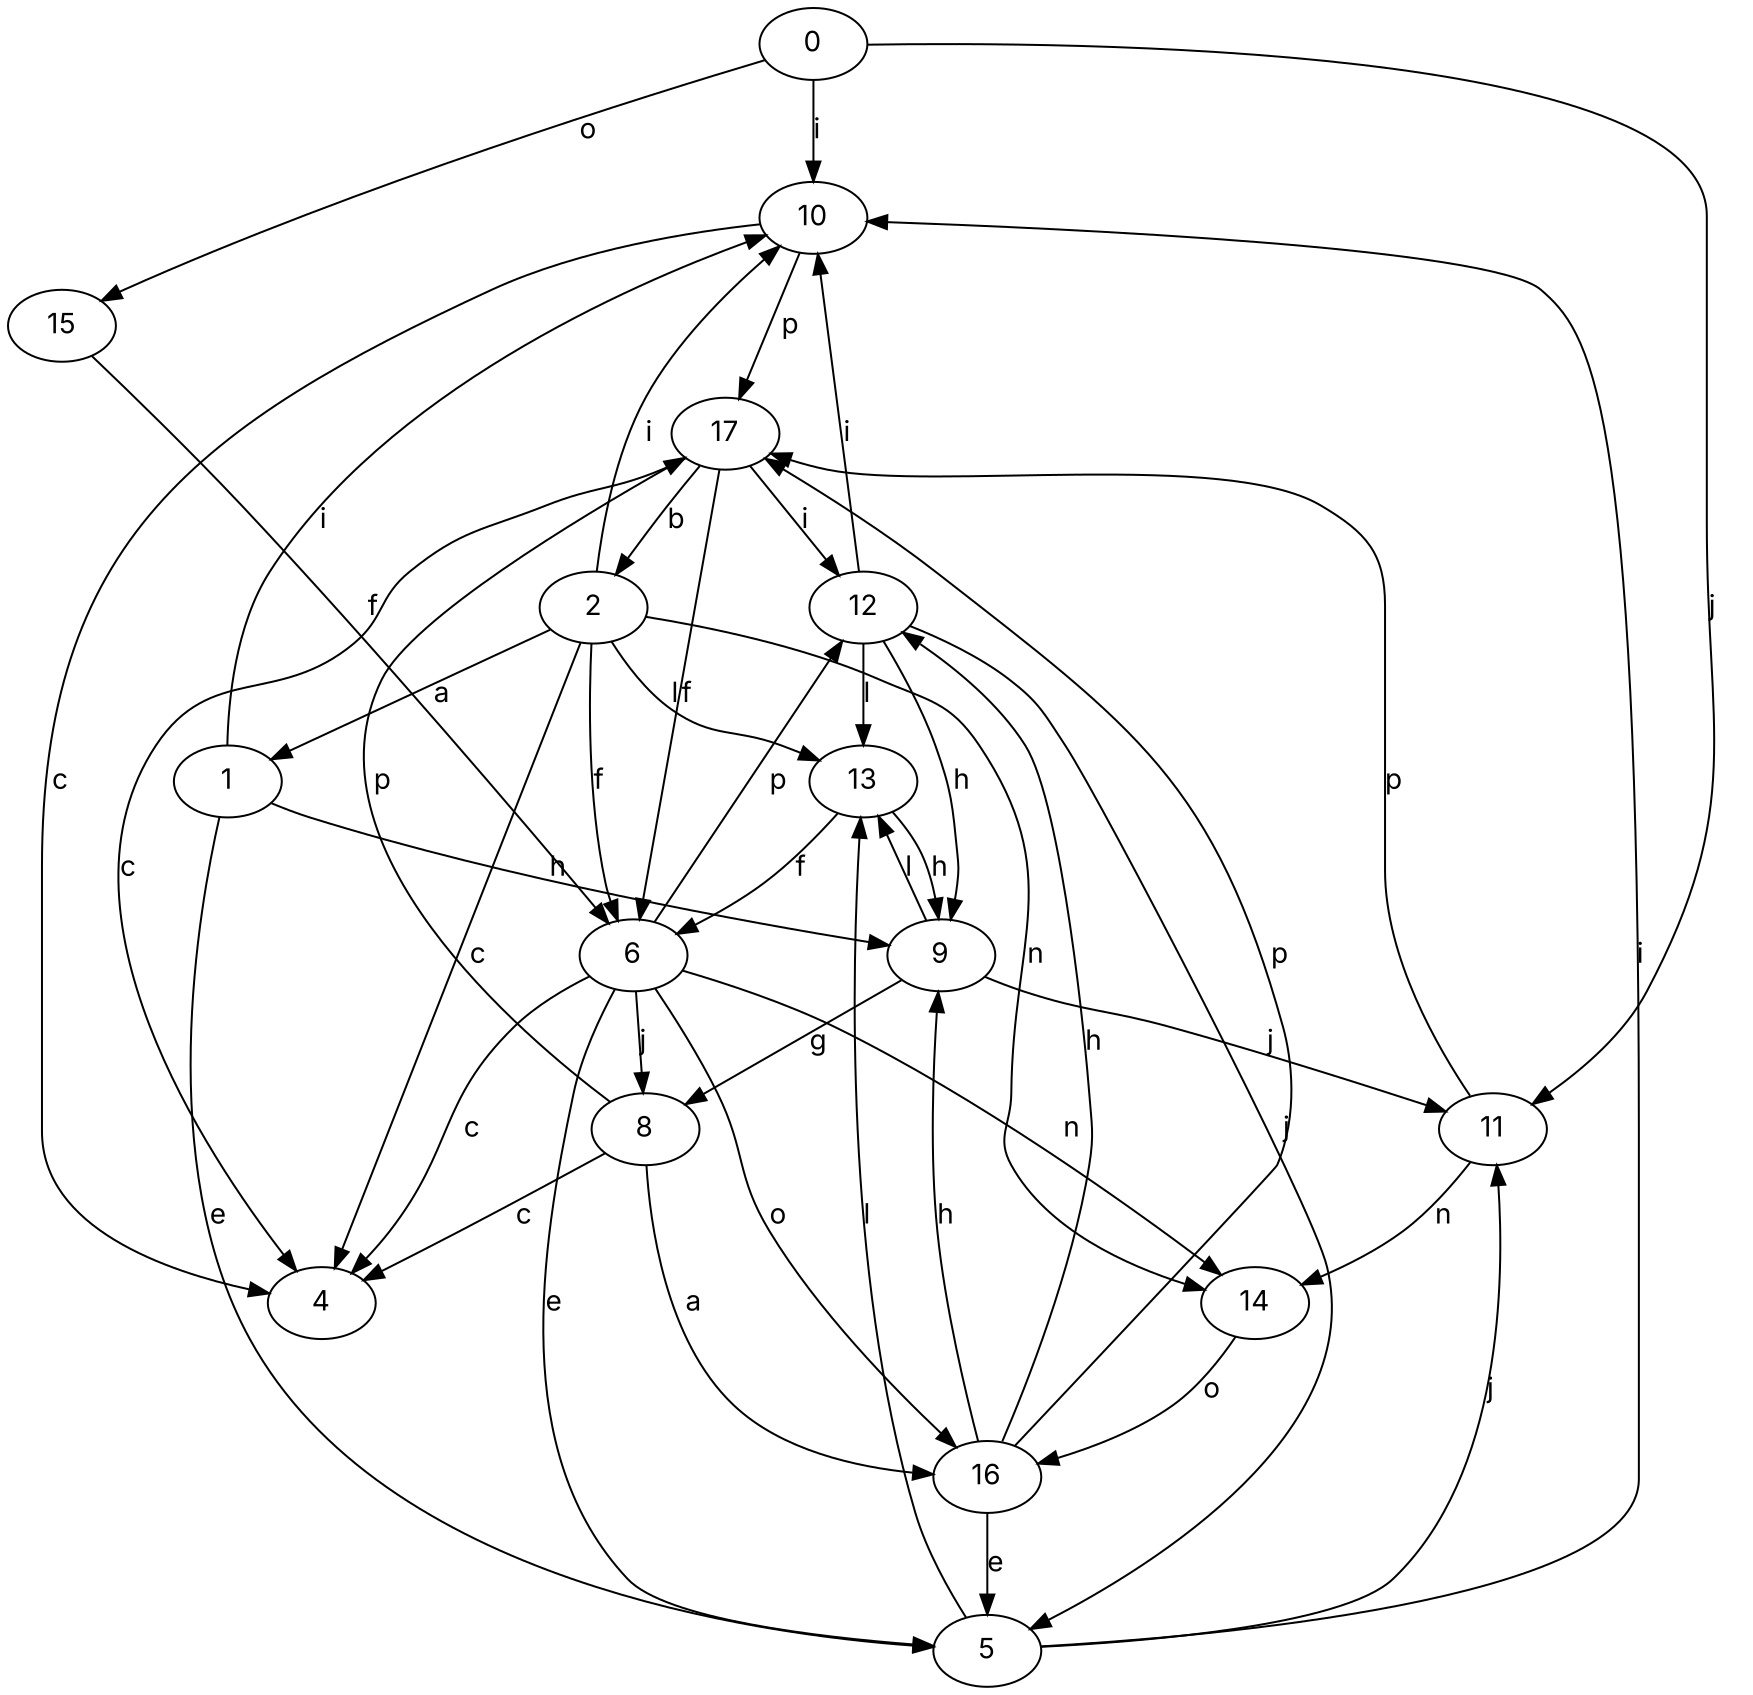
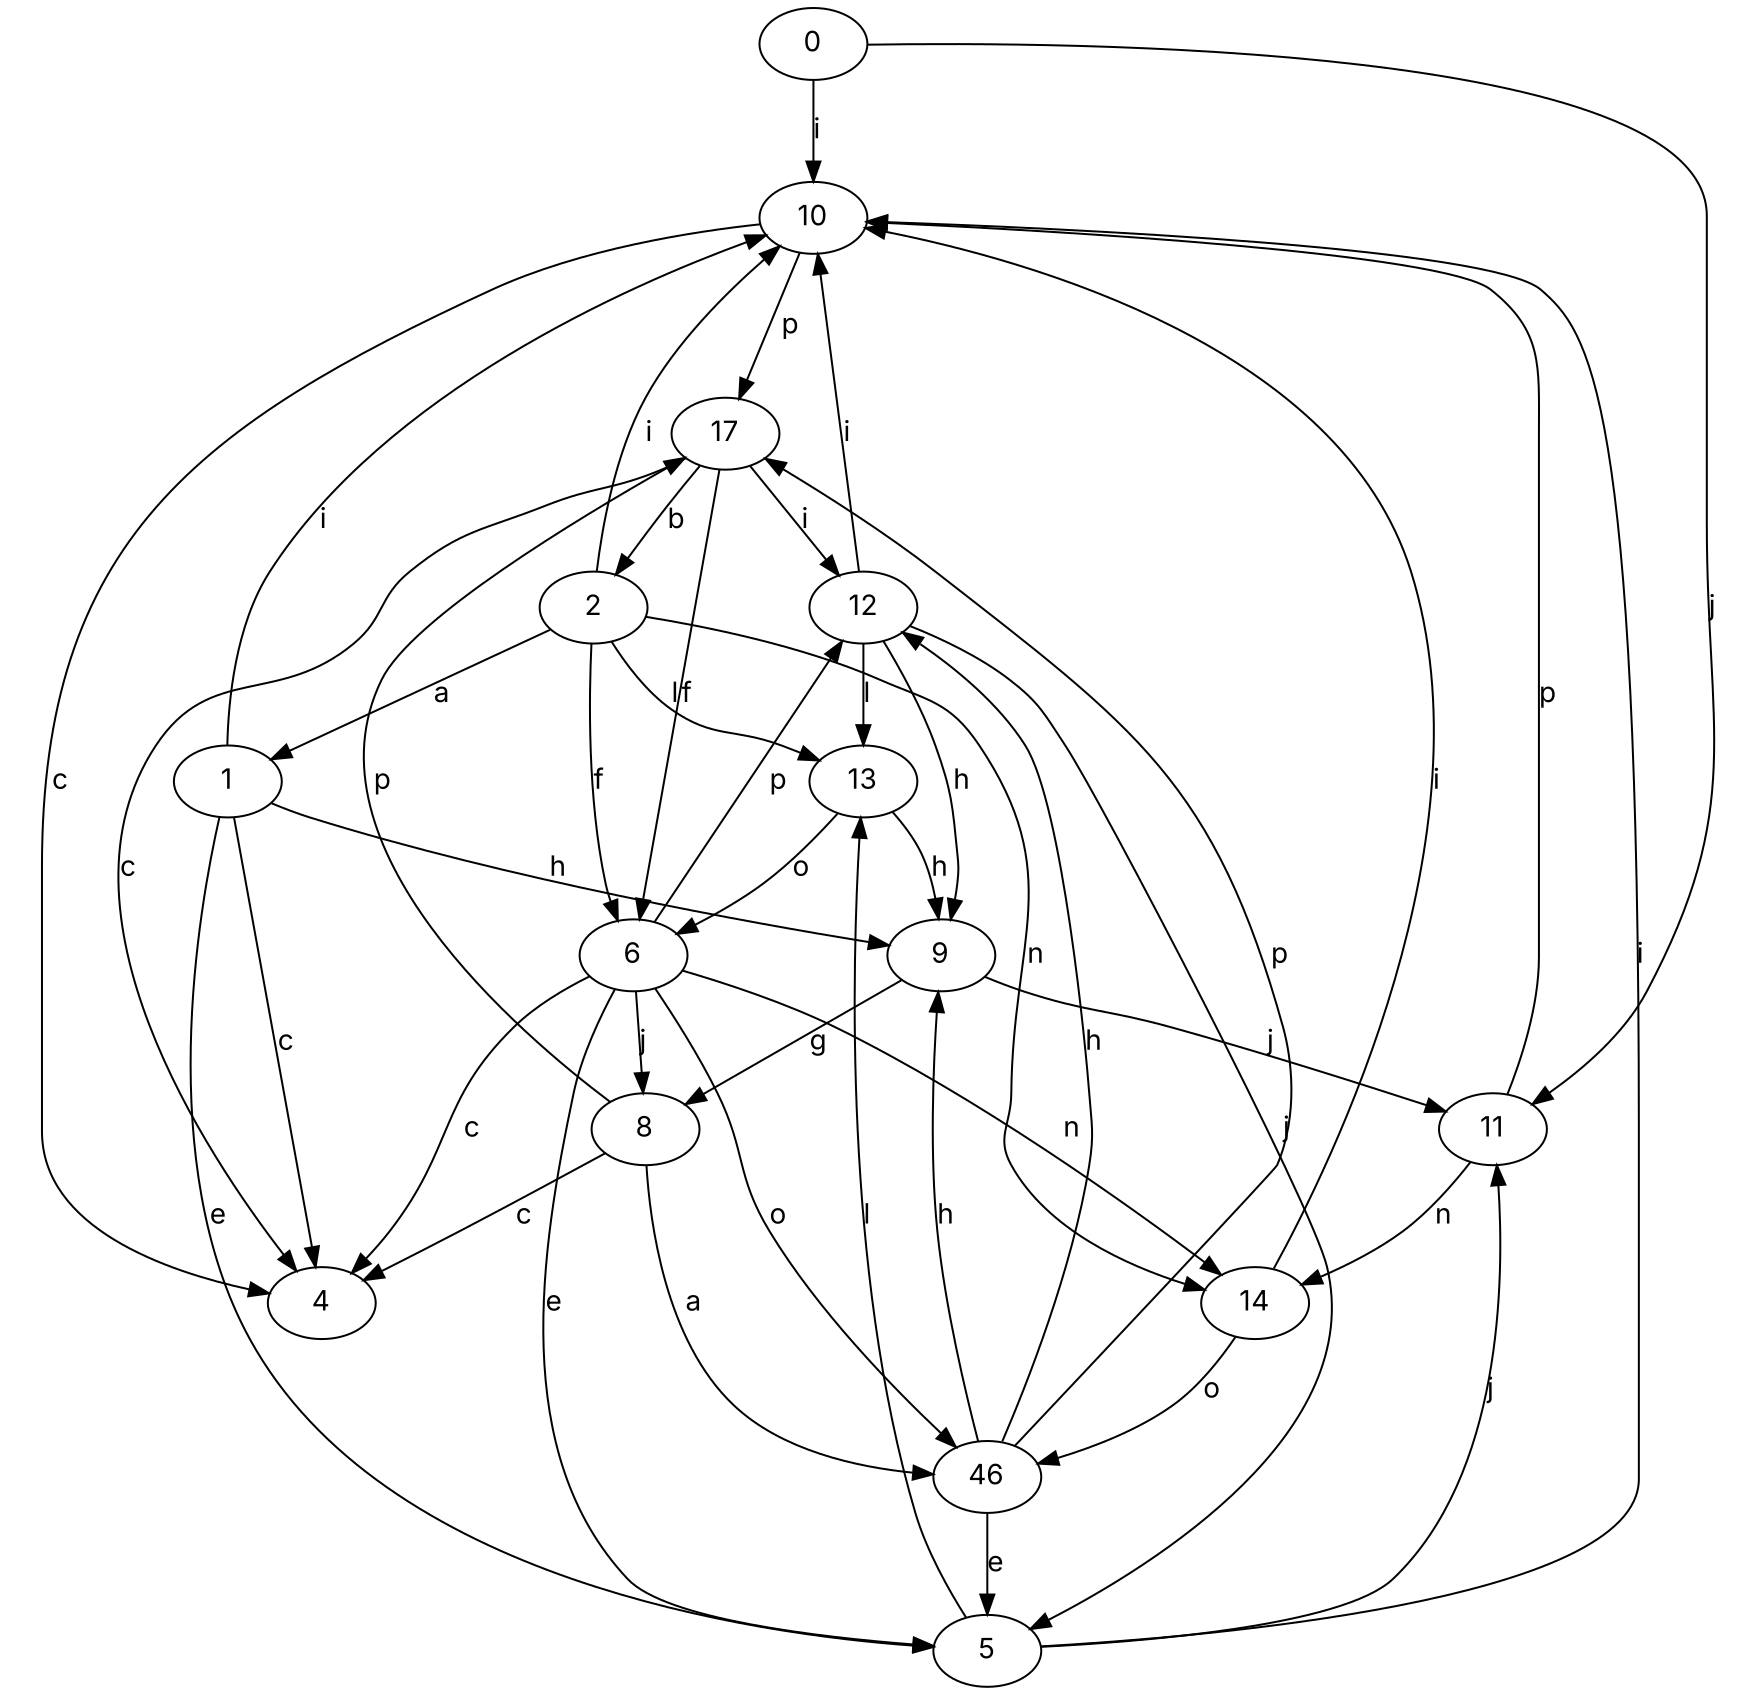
  strict digraph {
    fontname=Inter
    node [fontname=Inter]
    edge [fontname=Inter]
    0
    10
    11
-   15
    4
    17
    14
    12
    5
    9
    13
    6
    1
    8
    2
-   16
+   16 [label=46]
    0 -> 10 [label=i]
    0 -> 11 [label=j]
-   0 -> 15 [label=o]
    10 -> 4 [label=c]
    10 -> 17 [label=p]
-   11 -> 17 [label=p]
+   11 -> 10 [label=p]
    11 -> 14 [label=n]
-   15 -> 6 [label=f]
    17 -> 4 [label=c]
    17 -> 12 [label=i]
    17 -> 6 [label=f]
    17 -> 2 [label=b]
+   14 -> 10 [label=i]
    14 -> 16 [label=o]
    12 -> 10 [label=i]
    12 -> 5 [label=j]
    12 -> 9 [label=h]
    12 -> 13 [label=l]
    5 -> 10 [label=i]
    5 -> 11 [label=j]
    5 -> 13 [label=l]
    9 -> 11 [label=j]
-   9 -> 13 [label=l]
    9 -> 8 [label=g]
    13 -> 9 [label=h]
-   13 -> 6 [label=f]
+   13 -> 6 [label=o]
    6 -> 4 [label=c]
    6 -> 14 [label=n]
    6 -> 12 [label=p]
    6 -> 5 [label=e]
    6 -> 8 [label=j]
    6 -> 16 [label=o]
    1 -> 10 [label=i]
    1 -> 5 [label=e]
    1 -> 9 [label=h]
    8 -> 4 [label=c]
    8 -> 17 [label=p]
    8 -> 16 [label=a]
    2 -> 10 [label=i]
-   2 -> 4 [label=c]
+   1 -> 4 [label=c]
    2 -> 14 [label=n]
    2 -> 13 [label=l]
    2 -> 6 [label=f]
    2 -> 1 [label=a]
    16 -> 17 [label=p]
    16 -> 12 [label=h]
    16 -> 5 [label=e]
    16 -> 9 [label=h]
  }
